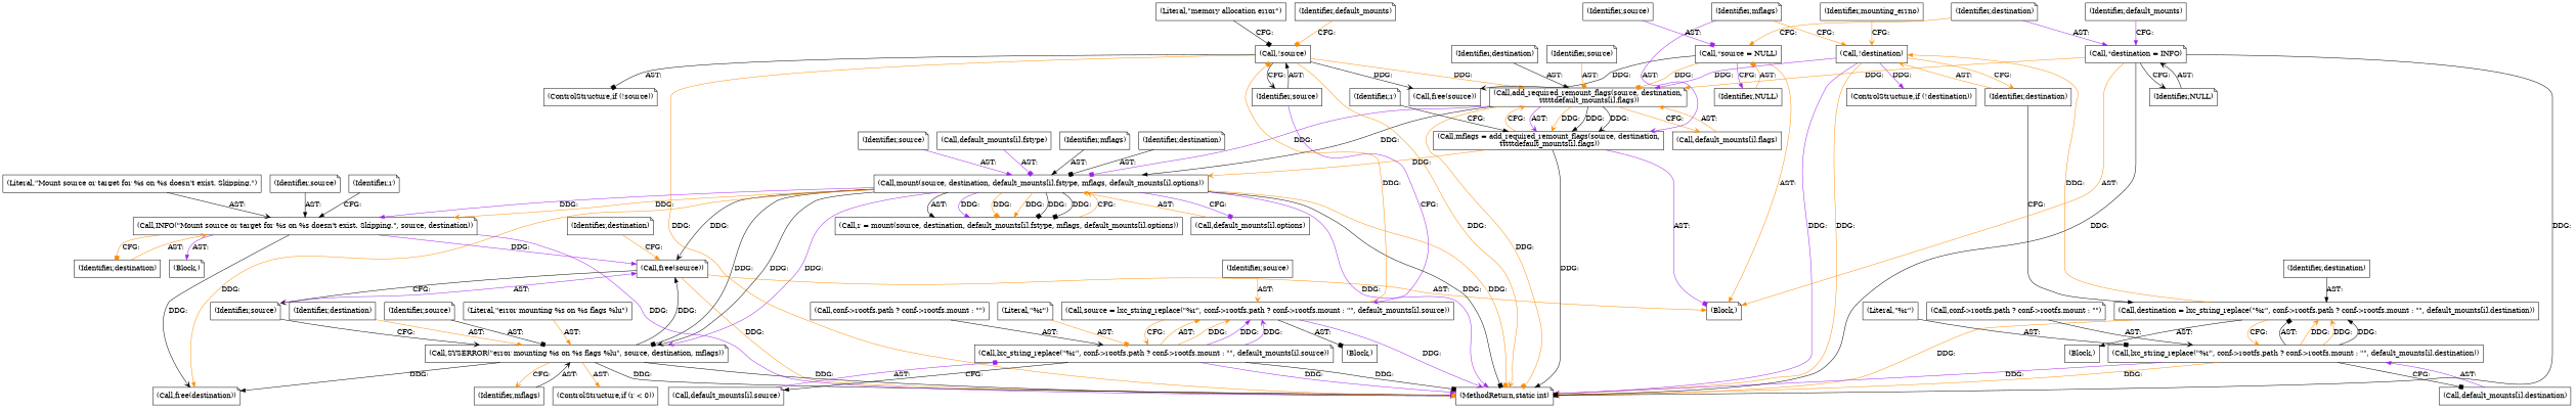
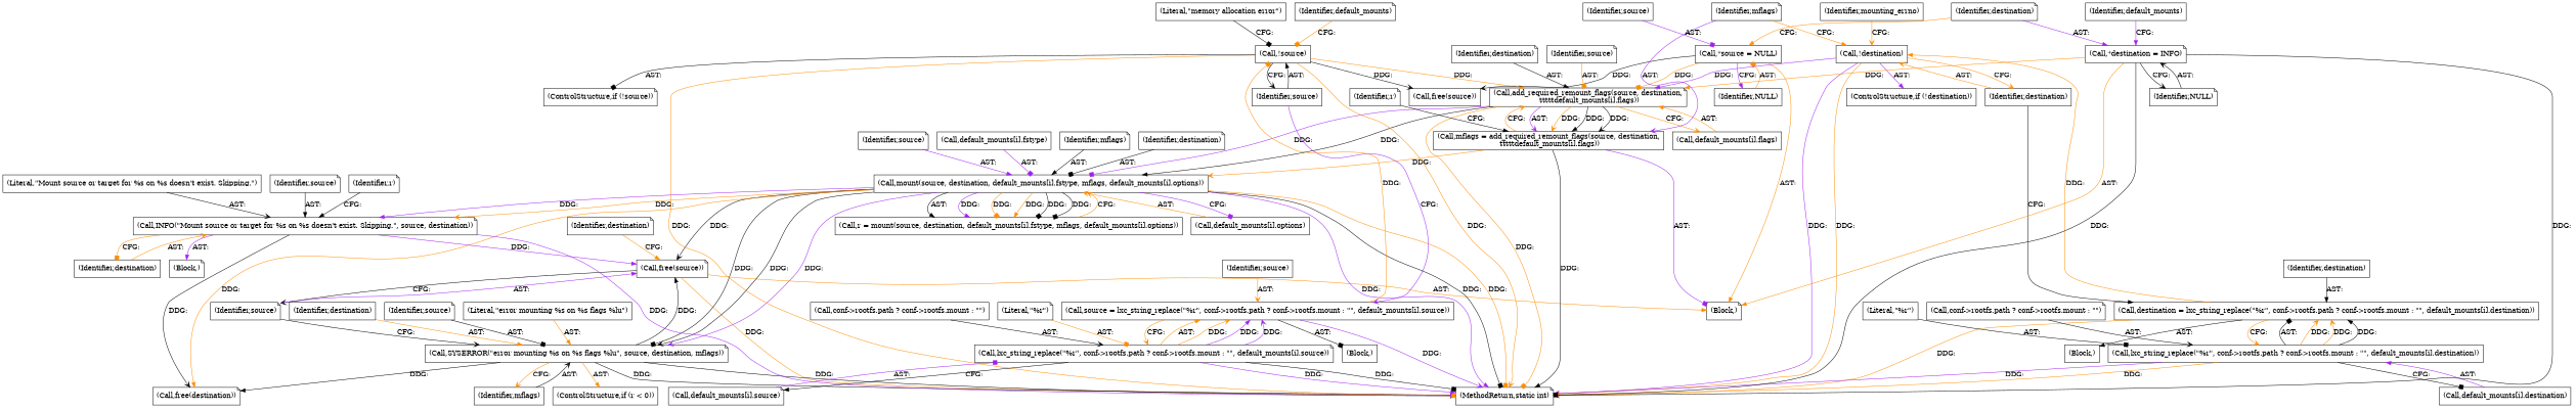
  digraph {
    node [shape=box]
    edge [arrowhead=normal color=darkorange]
    n1 [label="(Call,free(source))" shape=note]
    n2 [label="(Identifier,source)" shape=note]
    n3 [label="(Block,)" shape=note]
    n4 [label="(MethodReturn,static int)" shape=note]
    n5 [label="(Call,SYSERROR(\"error mounting %s on %s flags %lu\", source, destination, mflags))" shape=note]
    n6 [label="(Call,mount(source, destination, default_mounts[i].fstype, mflags, default_mounts[i].options))"]
    n7 [label="(Call,INFO(\"Mount source or target for %s on %s doesn't exist. Skipping.\", source, destination))" shape=note]
    n8 [label="(Call,r = mount(source, destination, default_mounts[i].fstype, mflags, default_mounts[i].options))"]
    n9 [label="(Call,free(destination))" shape=note]
    n10 [label="(Call,default_mounts[i].options)"]
    n11 [label="(Identifier,mflags)"]
    n12 [label="(ControlStructure,if (r < 0))"]
    n13 [label="(Identifier,destination)"]
    n14 [label="(Block,)" shape=note]
    n15 [label="(Call,add_required_remount_flags(source, destination,\n \t\t\t\t\tdefault_mounts[i].flags))" shape=note]
    n16 [label="(Call,mflags = add_required_remount_flags(source, destination,\n \t\t\t\t\tdefault_mounts[i].flags))"]
    n17 [label="(Call,default_mounts[i].flags)"]
    n18 [label="(Call,!source)"]
    n19 [label="(ControlStructure,if (!source))" shape=note]
    n20 [label="(Call,free(source))"]
    n21 [label="(Identifier,source)"]
    n22 [label="(Call,source = lxc_string_replace(\"%r\", conf->rootfs.path ? conf->rootfs.mount : \"\", default_mounts[i].source))"]
    n23 [label="(Call,lxc_string_replace(\"%r\", conf->rootfs.path ? conf->rootfs.mount : \"\", default_mounts[i].source))" shape=note]
    n24 [label="(Block,)"]
    n25 [label="(Call,default_mounts[i].source)" shape=note]
    n26 [label="(Call,*source = NULL)"]
    n27 [label="(Identifier,NULL)"]
    n28 [label="(Call,!destination)"]
    n29 [label="(ControlStructure,if (!destination))"]
    n30 [label="(Identifier,destination)"]
    n31 [label="(Call,destination = lxc_string_replace(\"%r\", conf->rootfs.path ? conf->rootfs.mount : \"\", default_mounts[i].destination))"]
    n32 [label="(Call,lxc_string_replace(\"%r\", conf->rootfs.path ? conf->rootfs.mount : \"\", default_mounts[i].destination))"]
    n33 [label="(Block,)"]
    n34 [label="(Call,default_mounts[i].destination)"]
    n35 [label="(Call,*destination = INFO)" shape=note]
    n36 [label="(Identifier,NULL)" shape=note]
    n37 [label="(Identifier,source)" shape=note]
    n38 [label="(Call,conf->rootfs.path ? conf->rootfs.mount : \"\")" shape=note]
    n39 [label="(Identifier,mounting_errno)"]
    n40 [label="(Identifier,r)" shape=note]
    n41 [label="(Identifier,mflags)" shape=note]
    n42 [label="(Identifier,mflags)" shape=note]
    n43 [label="(Identifier,destination)" shape=note]
    n44 [label="(Identifier,destination)" shape=note]
    n45 [label="(Identifier,destination)"]
    n46 [label="(Identifier,destination)"]
    n47 [label="(Identifier,default_mounts)"]
    n48 [label="(Identifier,r)" shape=note]
    n49 [label="(Literal,\"Mount source or target for %s on %s doesn't exist. Skipping.\")"]
    n50 [label="(Call,conf->rootfs.path ? conf->rootfs.mount : \"\")"]
    n51 [label="(Identifier,source)" shape=note]
    n52 [label="(Identifier,source)" shape=note]
    n53 [label="(Call,default_mounts[i].fstype)"]
    n54 [label="(Identifier,destination)" shape=note]
    n55 [label="(Literal,\"error mounting %s on %s flags %lu\")"]
    n56 [label="(Identifier,source)"]
    n57 [label="(Literal,\"%r\")"]
    n58 [label="(Identifier,source)" shape=note]
    n59 [label="(Identifier,default_mounts)" shape=note]
    n60 [label="(Literal,\"%r\")" shape=note]
    n61 [label="(Identifier,source)"]
    n62 [label="(Literal,\"memory allocation error\")"]
    n63 [label="(Identifier,destination)" shape=note]
    n1 -> n2 [arrowhead=vee color=black label="CFG: "]
    n1 -> n3 [label="AST: "]
    n1 -> n4 [label="DDG: "]
    n2 -> n1 [color=purple label="AST: "]
    n2 -> n5 [arrowhead=vee color=black label="CFG: "]
    n5 -> n1 [color=black label="DDG: "]
    n5 -> n4 [color=black label="DDG: "]
    n5 -> n4 [arrowhead=vee color=black label="DDG: "]
    n5 -> n9 [color=black label="DDG: "]
    n5 -> n11 [arrowhead=vee label="CFG: "]
    n5 -> n12 [label="AST: "]
    n6 -> n1 [arrowhead=vee color=black label="DDG: "]
    n6 -> n4 [color=purple label="DDG: "]
    n6 -> n4 [arrowhead=box color=black label="DDG: "]
    n6 -> n4 [arrowhead=box label="DDG: "]
    n6 -> n5 [arrowhead=box color=black label="DDG: "]
    n6 -> n5 [arrowhead=vee color=black label="DDG: "]
    n6 -> n5 [arrowhead=vee color=purple label="DDG: "]
    n6 -> n7 [color=purple label="DDG: "]
    n6 -> n7 [arrowhead=vee label="DDG: "]
    n6 -> n8 [color=black label="AST: "]
    n6 -> n8 [color=purple label="DDG: "]
    n6 -> n8 [arrowhead=box label="DDG: "]
    n6 -> n8 [label="DDG: "]
    n6 -> n8 [arrowhead=box color=black label="DDG: "]
    n6 -> n8 [arrowhead=box color=black label="DDG: "]
    n6 -> n9 [label="DDG: "]
    n6 -> n10 [arrowhead=box color=purple label="CFG: "]
    n7 -> n1 [color=purple label="DDG: "]
    n7 -> n4 [color=purple label="DDG: "]
    n7 -> n9 [arrowhead=vee color=black label="DDG: "]
    n7 -> n13 [arrowhead=box label="CFG: "]
    n7 -> n14 [color=purple label="AST: "]
    n8 -> n6 [arrowhead=vee label="CFG: "]
    n10 -> n6 [arrowhead=vee label="AST: "]
    n11 -> n5 [arrowhead=vee color=black label="AST: "]
    n13 -> n7 [arrowhead=vee label="AST: "]
    n15 -> n4 [arrowhead=box label="DDG: "]
    n15 -> n6 [arrowhead=box color=purple label="DDG: "]
    n15 -> n6 [color=black label="DDG: "]
    n15 -> n16 [arrowhead=vee color=purple label="AST: "]
    n15 -> n16 [arrowhead=vee label="DDG: "]
    n15 -> n16 [color=black label="DDG: "]
    n15 -> n16 [arrowhead=vee color=black label="DDG: "]
    n15 -> n17 [arrowhead=vee label="CFG: "]
    n16 -> n3 [arrowhead=box color=purple label="AST: "]
    n16 -> n4 [color=black label="DDG: "]
    n16 -> n6 [arrowhead=vee label="DDG: "]
    n16 -> n15 [arrowhead=vee label="CFG: "]
    n17 -> n15 [label="AST: "]
    n18 -> n4 [arrowhead=box label="DDG: "]
    n18 -> n4 [arrowhead=vee label="DDG: "]
    n18 -> n15 [label="DDG: "]
    n18 -> n19 [arrowhead=box color=black label="AST: "]
    n18 -> n20 [arrowhead=vee color=black label="DDG: "]
    n18 -> n21 [arrowhead=vee color=black label="CFG: "]
    n21 -> n18 [color=black label="AST: "]
    n21 -> n22 [arrowhead=vee color=purple label="CFG: "]
    n22 -> n4 [arrowhead=vee color=purple label="DDG: "]
    n22 -> n18 [arrowhead=box label="DDG: "]
    n22 -> n23 [arrowhead=vee label="CFG: "]
    n22 -> n24 [arrowhead=box color=black label="AST: "]
    n23 -> n4 [color=purple label="DDG: "]
    n23 -> n4 [arrowhead=box color=black label="DDG: "]
    n23 -> n22 [label="AST: "]
    n23 -> n22 [arrowhead=vee label="DDG: "]
    n23 -> n22 [color=purple label="DDG: "]
    n23 -> n22 [arrowhead=vee color=purple label="DDG: "]
    n23 -> n25 [color=black label="CFG: "]
    n25 -> n23 [arrowhead=box color=purple label="AST: "]
    n26 -> n3 [label="AST: "]
    n26 -> n15 [arrowhead=box label="DDG: "]
    n26 -> n20 [arrowhead=vee color=black label="DDG: "]
    n26 -> n27 [color=purple label="CFG: "]
    n27 -> n26 [arrowhead=box label="AST: "]
    n28 -> n4 [arrowhead=vee color=purple label="DDG: "]
    n28 -> n4 [label="DDG: "]
    n28 -> n15 [color=purple label="DDG: "]
-   n28 -> n29 [color=purple label="DDG: "]
+   n28 -> n29 [color=purple label="AST: "]
    n28 -> n30 [arrowhead=vee label="CFG: "]
    n30 -> n28 [arrowhead=vee label="AST: "]
    n30 -> n31 [color=black label="CFG: "]
    n31 -> n4 [label="DDG: "]
    n31 -> n28 [label="DDG: "]
    n31 -> n32 [arrowhead=vee label="CFG: "]
    n31 -> n33 [color=black label="AST: "]
    n32 -> n4 [arrowhead=vee color=purple label="DDG: "]
    n32 -> n4 [arrowhead=vee label="DDG: "]
    n32 -> n31 [arrowhead=box color=black label="AST: "]
    n32 -> n31 [arrowhead=vee label="DDG: "]
    n32 -> n31 [arrowhead=vee label="DDG: "]
    n32 -> n31 [color=black label="DDG: "]
    n32 -> n34 [arrowhead=box color=black label="CFG: "]
    n34 -> n32 [color=purple label="AST: "]
    n35 -> n3 [label="AST: "]
    n35 -> n4 [arrowhead=box color=black label="DDG: "]
    n35 -> n4 [arrowhead=vee color=black label="DDG: "]
    n35 -> n15 [label="DDG: "]
    n35 -> n36 [arrowhead=vee color=black label="CFG: "]
    n36 -> n35 [arrowhead=vee color=black label="AST: "]
    n37 -> n7 [color=black label="AST: "]
    n38 -> n32 [arrowhead=vee color=black label="AST: "]
    n39 -> n28 [arrowhead=vee label="CFG: "]
    n40 -> n16 [color=black label="CFG: "]
    n41 -> n16 [arrowhead=vee color=purple label="AST: "]
    n41 -> n28 [label="CFG: "]
    n42 -> n6 [color=black label="AST: "]
    n43 -> n6 [arrowhead=box color=black label="AST: "]
    n44 -> n15 [color=black label="AST: "]
    n45 -> n31 [color=black label="AST: "]
    n46 -> n5 [label="AST: "]
    n47 -> n35 [color=purple label="CFG: "]
    n48 -> n7 [color=black label="CFG: "]
    n49 -> n7 [arrowhead=vee color=black label="AST: "]
    n50 -> n23 [arrowhead=vee color=black label="AST: "]
    n51 -> n5 [arrowhead=box color=black label="AST: "]
    n52 -> n6 [color=purple label="AST: "]
    n53 -> n6 [arrowhead=box color=purple label="AST: "]
    n54 -> n1 [label="CFG: "]
    n55 -> n5 [label="AST: "]
    n56 -> n22 [arrowhead=vee label="AST: "]
    n57 -> n32 [arrowhead=box color=black label="AST: "]
    n58 -> n15 [arrowhead=box label="AST: "]
    n59 -> n18 [arrowhead=box label="CFG: "]
    n60 -> n23 [arrowhead=box label="AST: "]
    n61 -> n26 [arrowhead=box color=purple label="AST: "]
    n62 -> n18 [arrowhead=box color=black label="CFG: "]
    n63 -> n26 [label="CFG: "]
    n63 -> n35 [color=purple label="AST: "]
  }
